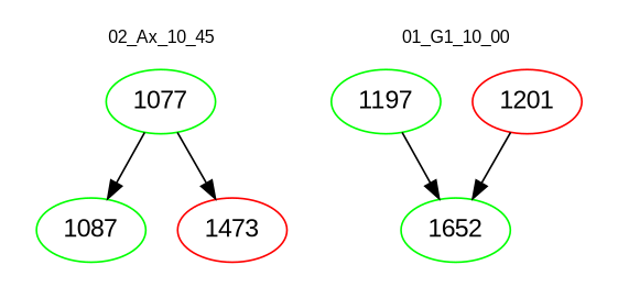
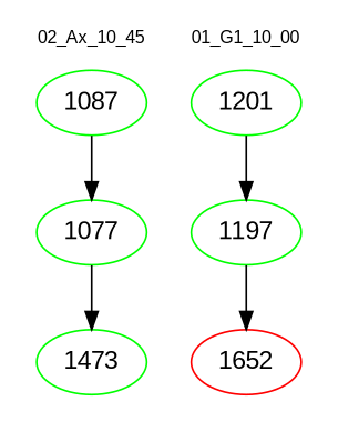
  digraph {
    fontname="Liberation Sans"
    node [color=green fontname="Liberation Sans"]
    edge [color=black fontname="Liberation Sans"]
    n1 [label=1087]
    n2 [label=1077]
-   n3 [color=red label=1473]
-   n4 [color=red label=1201]
+   n3 [label=1473]
+   n4 [label=1201]
    n5 [label=1197]
-   n6 [label=1652]
+   n6 [color=red label=1652]
    subgraph cluster_1 {
      color=white
      fontsize=10
      label="02_Ax_10_45"
      n1
      n2
      n3
    }
    subgraph cluster_2 {
      color=white
      fontsize=10
      label="01_G1_10_00"
      n4
      n5
      n6
    }
-   n2 -> n1
+   n1 -> n2
    n2 -> n3
-   n4 -> n6
+   n4 -> n5
    n5 -> n6
  }
